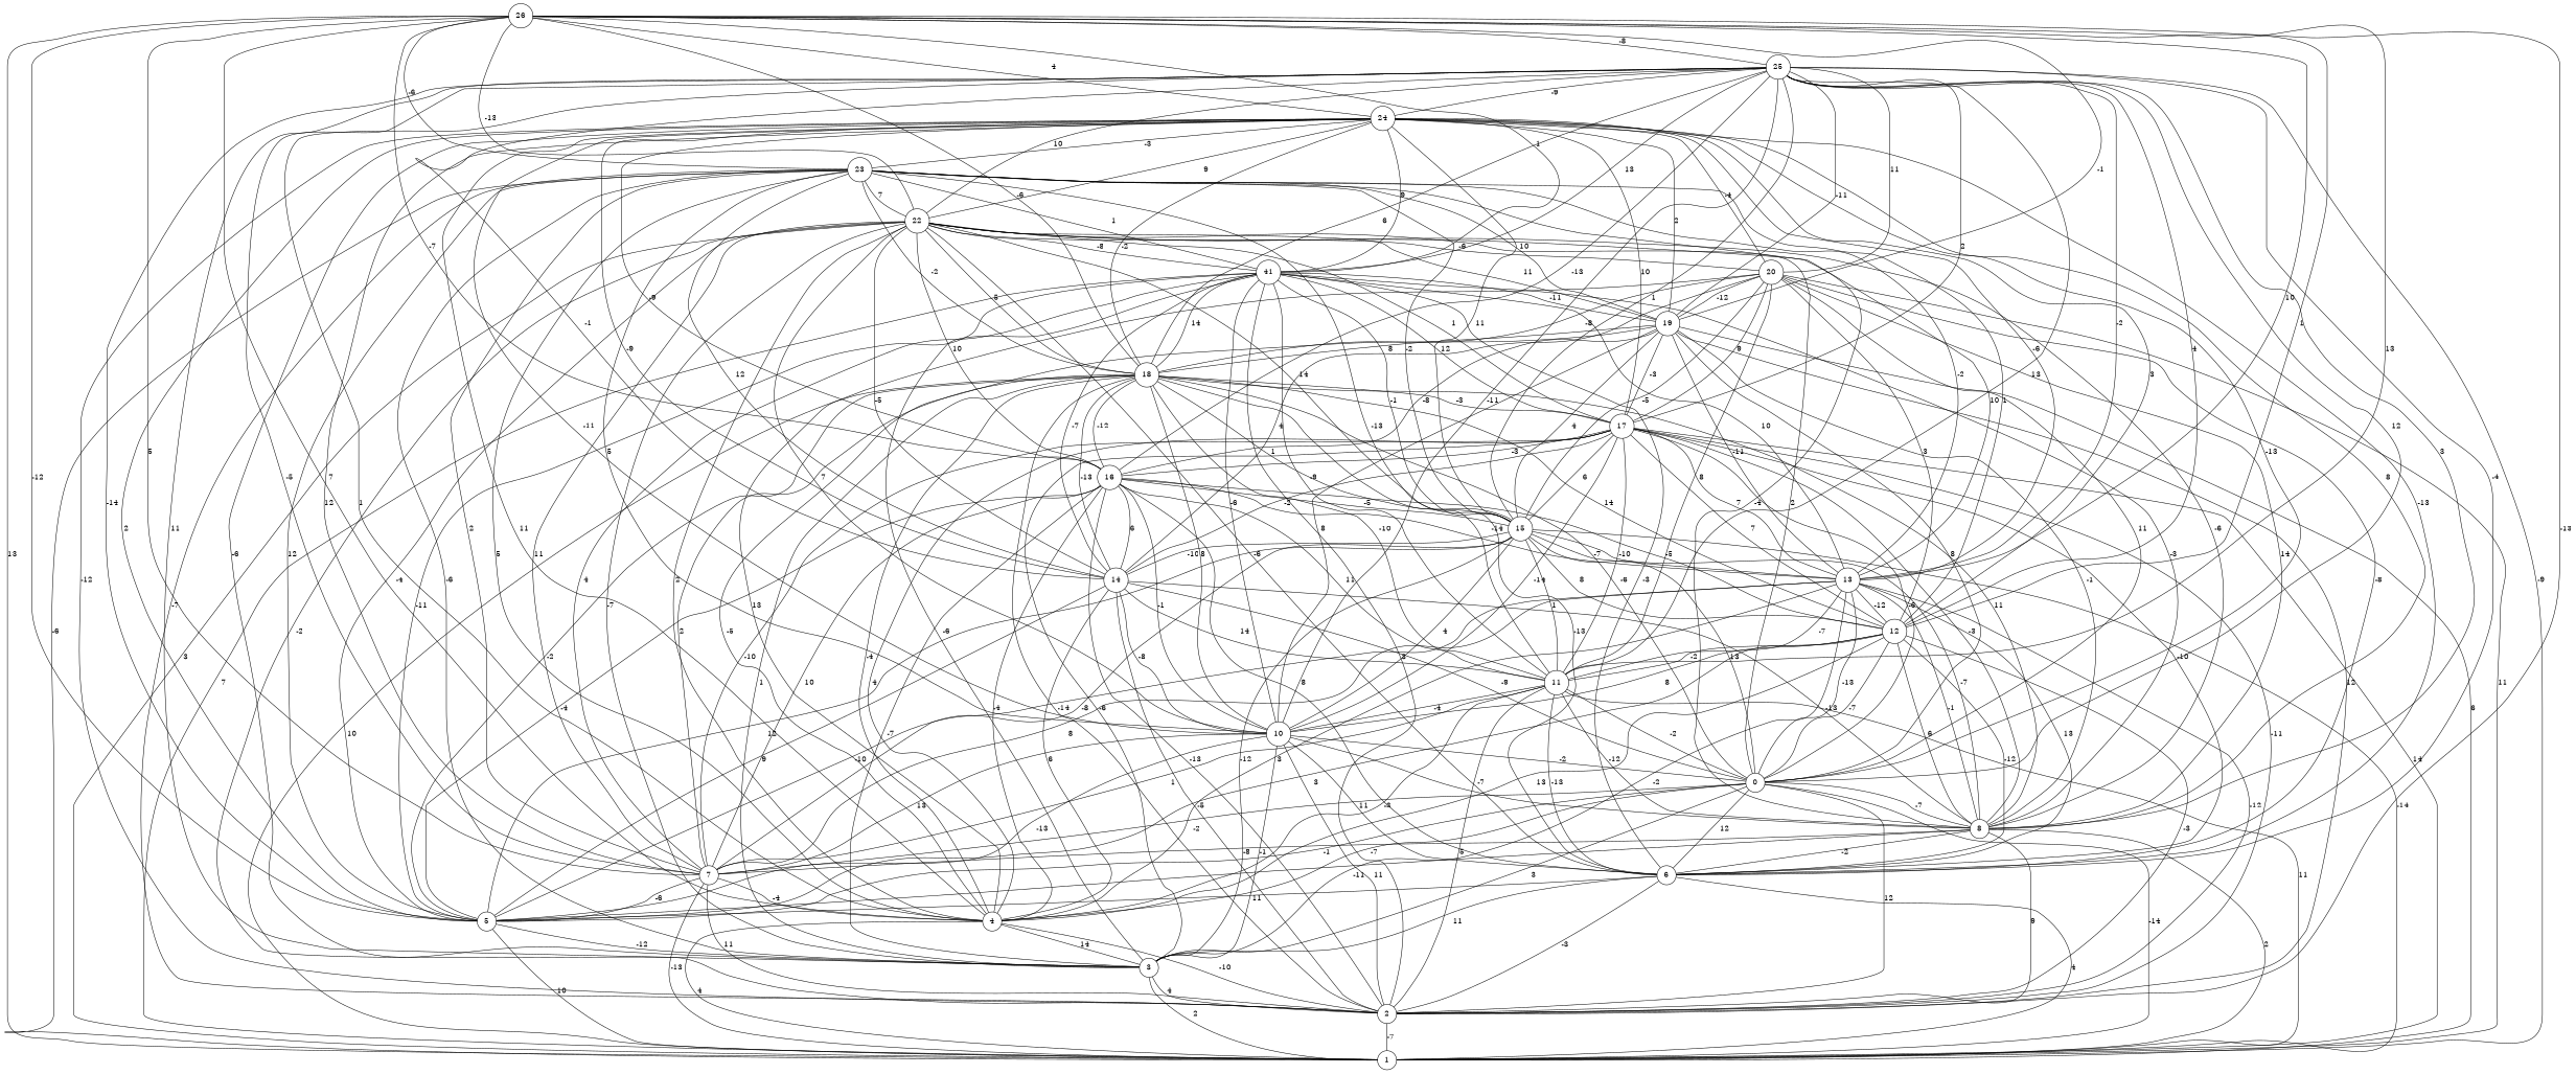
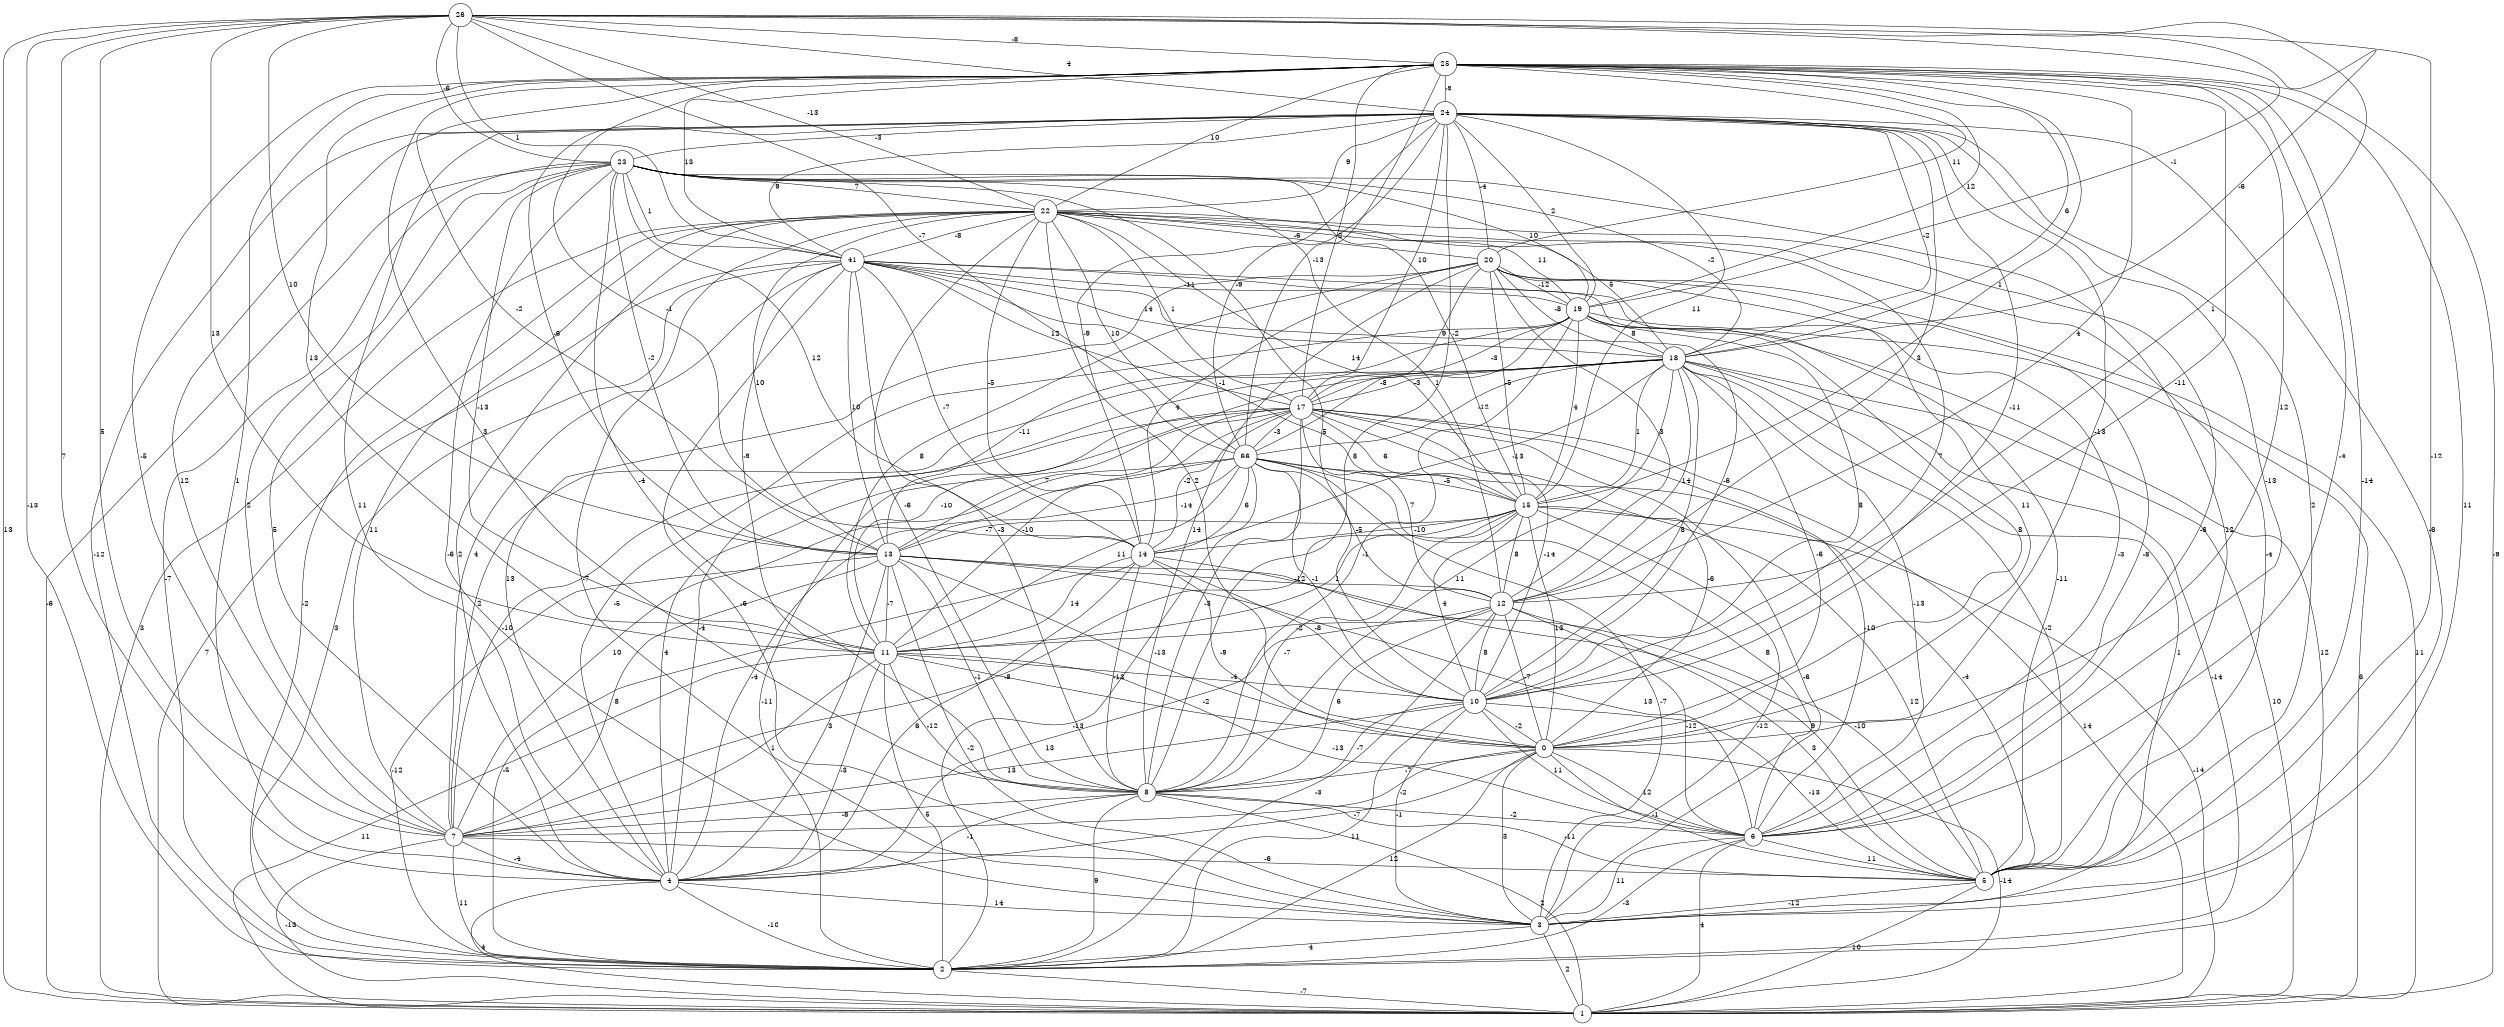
  graph {
    fontname="Helvetica,Arial,sans-serif"
    node [shape=circle]
    26
    1
    2
    4
    5
    7
    11
    12
    13
-   16
+   16 [label=66]
    18
    19
    n13 [label=41]
    22
    23
    24
    25
    3
    6
    8
    n21 [label=0]
    10
    14
    15
    17
    20
    26 -- 1 [label=13]
    26 -- 2 [label=-13]
    26 -- 4 [label=7]
    26 -- 5 [label=-12]
    26 -- 7 [label=5]
    26 -- 11 [label=13]
    26 -- 12 [label=1]
    26 -- 13 [label=10]
    26 -- 16 [label=-7]
    26 -- 18 [label=-6]
    26 -- 19 [label=-1]
    26 -- n13 [label=1]
    26 -- 22 [label=-13]
    26 -- 23 [label=-6]
    26 -- 24 [label=4]
    26 -- 25 [label=-8]
    2 -- 1 [label=-7]
    4 -- 1 [label=4]
    4 -- 2 [label=-10]
    4 -- 3 [label=14]
    5 -- 1 [label=10]
    5 -- 3 [label=-12]
    7 -- 1 [label=-13]
    7 -- 2 [label=11]
    7 -- 4 [label=-4]
    7 -- 5 [label=-6]
    11 -- 1 [label=11]
    11 -- 2 [label=5]
    11 -- 4 [label=-3]
    11 -- 7 [label=1]
    11 -- 6 [label=-13]
    11 -- 8 [label=-12]
    11 -- n21 [label=-2]
    11 -- 10 [label=-4]
    12 -- 2 [label=-3]
    12 -- 4 [label=13]
    12 -- 5 [label=3]
    12 -- 11 [label=-2]
    12 -- 6 [label=-12]
    12 -- 8 [label=6]
    12 -- n21 [label=-7]
    12 -- 10 [label=8]
    13 -- 2 [label=-12]
    13 -- 4 [label=3]
    13 -- 5 [label=-10]
    13 -- 7 [label=8]
    13 -- 11 [label=-7]
    13 -- 12 [label=-12]
    13 -- 3 [label=-2]
    13 -- 6 [label=13]
    13 -- 8 [label=-1]
    13 -- n21 [label=-13]
    16 -- 2 [label=-13]
    16 -- 4 [label=-4]
    16 -- 5 [label=-4]
    16 -- 7 [label=10]
    16 -- 11 [label=11]
    16 -- 12 [label=-5]
    16 -- 13 [label=-14]
    16 -- 3 [label=-7]
    16 -- 6 [label=8]
    16 -- 10 [label=-1]
    16 -- 14 [label=6]
    16 -- 15 [label=-5]
    18 -- 1 [label=10]
    18 -- 2 [label=-14]
    18 -- 4 [label=-4]
    18 -- 5 [label=-2]
    18 -- 7 [label=2]
    18 -- 11 [label=-10]
    18 -- 12 [label=14]
    18 -- 16 [label=-12]
    18 -- 3 [label=1]
    18 -- 6 [label=-13]
    18 -- 8 [label=11]
    18 -- n21 [label=-6]
    18 -- 10 [label=8]
    18 -- 14 [label=-13]
    18 -- 15 [label=1]
    18 -- 17 [label=-3]
    19 -- 1 [label=6]
    19 -- 2 [label=12]
    19 -- 4 [label=-5]
    19 -- 13 [label=-11]
    19 -- 16 [label=-8]
    19 -- 18 [label=8]
    19 -- 8 [label=-1]
    19 -- n21 [label=8]
    19 -- 10 [label=8]
    19 -- 15 [label=4]
    19 -- 17 [label=-3]
    n13 -- 1 [label=7]
    n13 -- 2 [label=3]
    n13 -- 5 [label=-11]
    n13 -- 7 [label=4]
    n13 -- 11 [label=-9]
    n13 -- 13 [label=10]
    n13 -- 18 [label=14]
    n13 -- 19 [label=-11]
    n13 -- 3 [label=-6]
    n13 -- 6 [label=-3]
    n13 -- 8 [label=-3]
    n13 -- 10 [label=-6]
    n13 -- 14 [label=-7]
    n13 -- 15 [label=-1]
    n13 -- 17 [label=12]
    22 -- 1 [label=3]
    22 -- 2 [label=-2]
    22 -- 4 [label=2]
    22 -- 5 [label=-4]
    22 -- 7 [label=11]
    22 -- 13 [label=10]
    22 -- 16 [label=10]
    22 -- 18 [label=5]
    22 -- 19 [label=11]
    22 -- n13 [label=-8]
    22 -- 3 [label=-7]
    22 -- 6 [label=-6]
    22 -- 8 [label=-6]
    22 -- n21 [label=2]
    22 -- 10 [label=7]
    22 -- 14 [label=-5]
    22 -- 15 [label=14]
    22 -- 17 [label=1]
    22 -- 20 [label=-6]
    23 -- 1 [label=-6]
    23 -- 2 [label=-7]
    23 -- 4 [label=5]
    23 -- 5 [label=12]
    23 -- 7 [label=2]
    23 -- 11 [label=-13]
    23 -- 12 [label=1]
    23 -- 13 [label=-2]
    23 -- 18 [label=-2]
    23 -- 19 [label=10]
    23 -- n13 [label=1]
    23 -- 22 [label=7]
    23 -- 3 [label=-6]
    23 -- 8 [label=-4]
    23 -- 10 [label=5]
    23 -- 14 [label=12]
    23 -- 15 [label=-2]
    24 -- 2 [label=-12]
    24 -- 4 [label=11]
    24 -- 5 [label=2]
    24 -- 7 [label=12]
    24 -- 12 [label=3]
    24 -- 13 [label=-6]
    24 -- 16 [label=-9]
    24 -- 18 [label=-2]
    24 -- 19 [label=2]
    24 -- n13 [label=9]
    24 -- 22 [label=9]
    24 -- 23 [label=-3]
    24 -- 3 [label=-6]
    24 -- 6 [label=-13]
    24 -- 8 [label=8]
    24 -- n21 [label=-13]
    24 -- 10 [label=-11]
    24 -- 14 [label=-9]
    24 -- 15 [label=11]
    24 -- 17 [label=10]
    24 -- 20 [label=-4]
    25 -- 1 [label=-9]
    25 -- 4 [label=1]
    25 -- 5 [label=-14]
    25 -- 7 [label=-5]
    25 -- 11 [label=13]
    25 -- 12 [label=4]
    25 -- 13 [label=-2]
    25 -- 16 [label=-13]
    25 -- 18 [label=6]
-   25 -- 19 [label=-11]
+   25 -- 19 [label=12]
    25 -- n13 [label=13]
    25 -- 22 [label=10]
    25 -- 24 [label=-9]
    25 -- 3 [label=11]
    25 -- 6 [label=-4]
    25 -- 8 [label=3]
    25 -- n21 [label=12]
    25 -- 10 [label=-11]
    25 -- 14 [label=-1]
    25 -- 15 [label=1]
    25 -- 17 [label=2]
    25 -- 20 [label=11]
    3 -- 1 [label=2]
    3 -- 2 [label=4]
    6 -- 1 [label=4]
    6 -- 2 [label=-3]
    6 -- 5 [label=11]
    6 -- 3 [label=11]
    8 -- 1 [label=2]
    8 -- 2 [label=9]
+   8 -- 4 [label=-1]
    8 -- 5 [label=-11]
    8 -- 7 [label=-8]
    8 -- 6 [label=-2]
    n21 -- 1 [label=-14]
    n21 -- 2 [label=12]
    n21 -- 4 [label=-7]
    n21 -- 5 [label=-1]
    n21 -- 7 [label=-2]
    n21 -- 3 [label=3]
    n21 -- 6 [label=12]
    n21 -- 8 [label=-7]
    10 -- 2 [label=11]
    10 -- 5 [label=-13]
    10 -- 7 [label=13]
    10 -- 3 [label=-1]
    10 -- 6 [label=11]
    10 -- 8 [label=-7]
    10 -- n21 [label=-2]
    14 -- 2 [label=-5]
    14 -- 4 [label=6]
    14 -- 5 [label=9]
    14 -- 11 [label=14]
    14 -- 8 [label=-13]
    14 -- n21 [label=-9]
    14 -- 10 [label=-8]
    15 -- 1 [label=-14]
    15 -- 5 [label=12]
    15 -- 7 [label=-8]
    15 -- 11 [label=1]
    15 -- 12 [label=8]
    15 -- 13 [label=-7]
    15 -- 3 [label=-12]
    15 -- 8 [label=-7]
    15 -- n21 [label=13]
    15 -- 10 [label=4]
    15 -- 14 [label=-10]
    17 -- 1 [label=14]
    17 -- 2 [label=-11]
    17 -- 4 [label=4]
    17 -- 7 [label=-10]
    17 -- 11 [label=-10]
    17 -- 12 [label=7]
    17 -- 13 [label=7]
    17 -- 16 [label=-3]
    17 -- 3 [label=-6]
    17 -- 6 [label=-10]
    17 -- 8 [label=-3]
    17 -- n21 [label=-6]
    17 -- 10 [label=-14]
    17 -- 14 [label=-2]
    17 -- 15 [label=6]
    20 -- 1 [label=11]
    20 -- 4 [label=13]
    20 -- 11 [label=8]
    20 -- 12 [label=3]
    20 -- 18 [label=-8]
    20 -- 19 [label=-12]
    20 -- 6 [label=-8]
    20 -- 8 [label=14]
    20 -- n21 [label=11]
    20 -- 14 [label=4]
    20 -- 15 [label=-5]
    20 -- 17 [label=9]
  }
